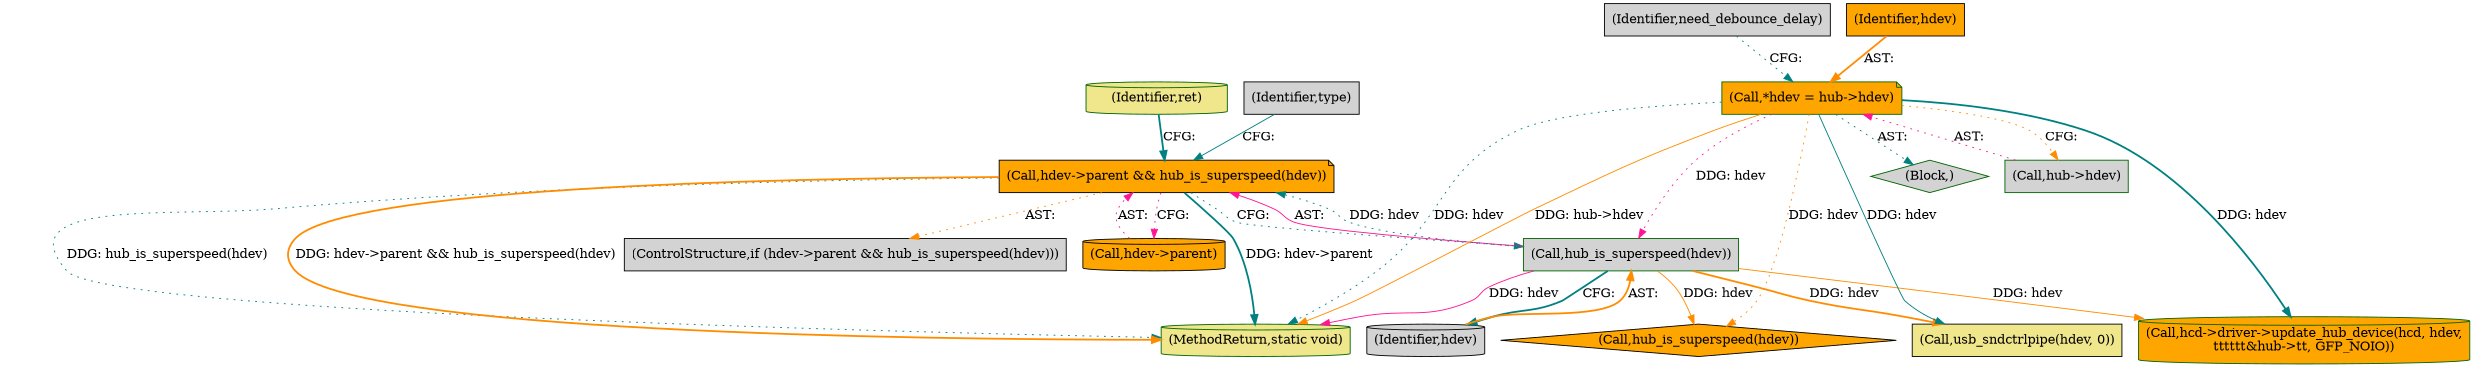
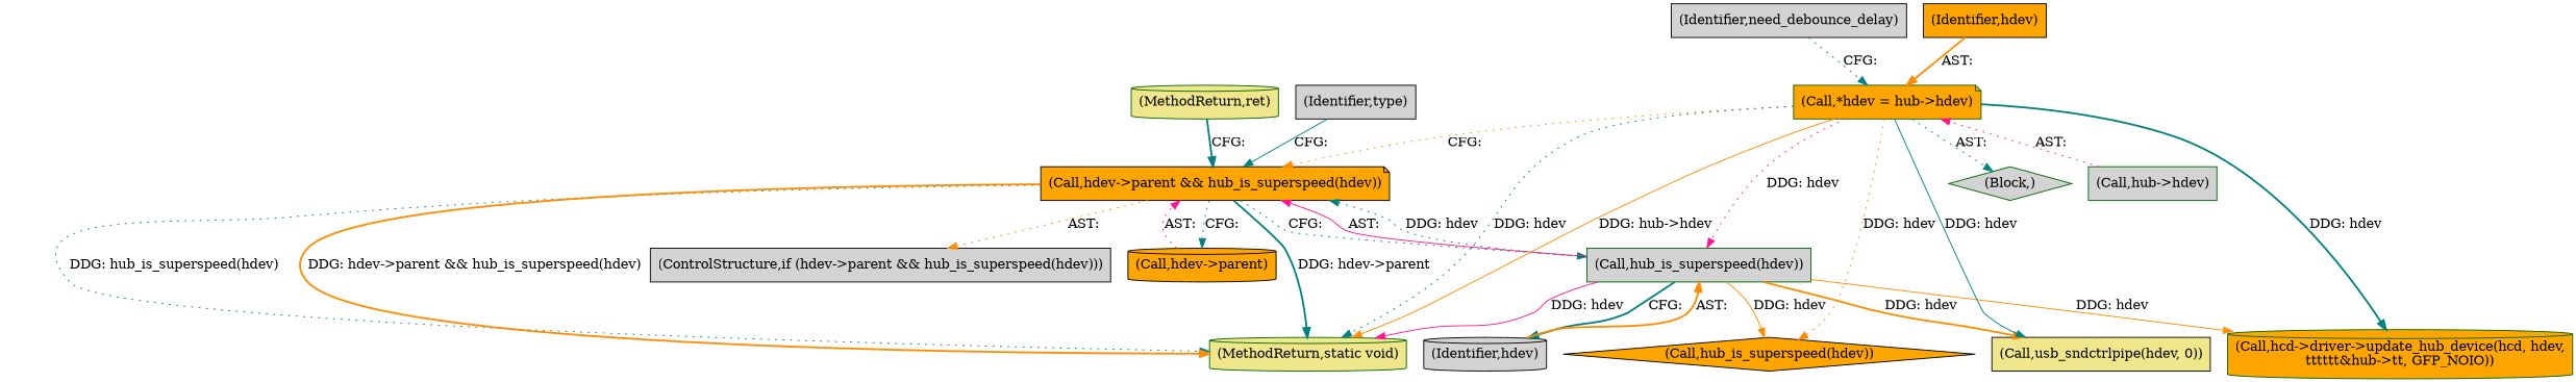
  digraph {
    fontname="DejaVu Serif"
    node [color=black fillcolor=lightgrey fontname="DejaVu Serif" shape=box style=filled]
    edge [color=teal fontname="DejaVu Serif" style=dotted]
    n1 [fillcolor=orange label="(Call,hdev->parent && hub_is_superspeed(hdev))" shape=note]
    n2 [color=darkgreen label="(Call,hub_is_superspeed(hdev))"]
    n3 [label="(ControlStructure,if (hdev->parent && hub_is_superspeed(hdev)))"]
    n4 [fillcolor=orange label="(Call,hdev->parent)" shape=cylinder]
    n5 [color=darkgreen fillcolor=khaki label="(MethodReturn,static void)" shape=cylinder]
    n6 [fillcolor=khaki label="(Call,usb_sndctrlpipe(hdev, 0))"]
    n7 [fillcolor=orange label="(Call,hub_is_superspeed(hdev))" shape=diamond]
    n8 [label="(Identifier,hdev)" shape=cylinder]
    n9 [color=darkgreen fillcolor=orange label="(Call,hcd->driver->update_hub_device(hcd, hdev,\n\t\t\t\t\t\t&hub->tt, GFP_NOIO))" shape=cylinder]
    n10 [color=darkgreen fillcolor=orange label="(Call,*hdev = hub->hdev)" shape=note]
    n11 [color=darkgreen label="(Block,)" shape=diamond]
    n12 [color=darkgreen label="(Call,hub->hdev)"]
-   n13 [color=darkgreen fillcolor=khaki label="(Identifier,ret)" shape=cylinder]
+   n13 [color=darkgreen fillcolor=khaki label="(MethodReturn,ret)" shape=cylinder]
    n14 [label="(Identifier,need_debounce_delay)"]
    n15 [label="(Identifier,type)"]
    n16 [fillcolor=orange label="(Identifier,hdev)"]
    n1 -> n2 [label="CFG: "]
    n1 -> n3 [color=darkorange label="AST: "]
-   n1 -> n4 [color=deeppink label="CFG: "]
+   n1 -> n4 [label="CFG: "]
    n1 -> n5 [label="DDG: hub_is_superspeed(hdev)"]
    n1 -> n5 [color=darkorange label="DDG: hdev->parent && hub_is_superspeed(hdev)" style=bold]
    n1 -> n5 [label="DDG: hdev->parent" style=bold]
    n2 -> n1 [color=deeppink label="AST: " style=solid]
    n2 -> n1 [label="DDG: hdev"]
    n2 -> n5 [color=deeppink label="DDG: hdev" style=solid]
    n2 -> n6 [color=darkorange label="DDG: hdev" style=bold]
    n2 -> n7 [color=darkorange label="DDG: hdev" style=solid]
    n2 -> n8 [label="CFG: " style=bold]
    n2 -> n9 [color=darkorange label="DDG: hdev" style=solid]
    n4 -> n1 [color=deeppink label="AST: "]
    n8 -> n2 [color=darkorange label="AST: " style=bold]
    n10 -> n2 [color=deeppink label="DDG: hdev"]
    n10 -> n5 [label="DDG: hdev"]
    n10 -> n5 [color=darkorange label="DDG: hub->hdev" style=solid]
    n10 -> n6 [label="DDG: hdev" style=solid]
    n10 -> n7 [color=darkorange label="DDG: hdev"]
    n10 -> n9 [label="DDG: hdev" style=bold]
    n10 -> n11 [label="AST: "]
-   n10 -> n12 [color=darkorange label="CFG: "]
+   n10 -> n1 [color=darkorange label="CFG: "]
    n12 -> n10 [color=deeppink label="AST: "]
    n13 -> n1 [label="CFG: " style=bold]
    n14 -> n10 [label="CFG: "]
    n15 -> n1 [label="CFG: " style=solid]
    n16 -> n10 [color=darkorange label="AST: " style=bold]
  }
